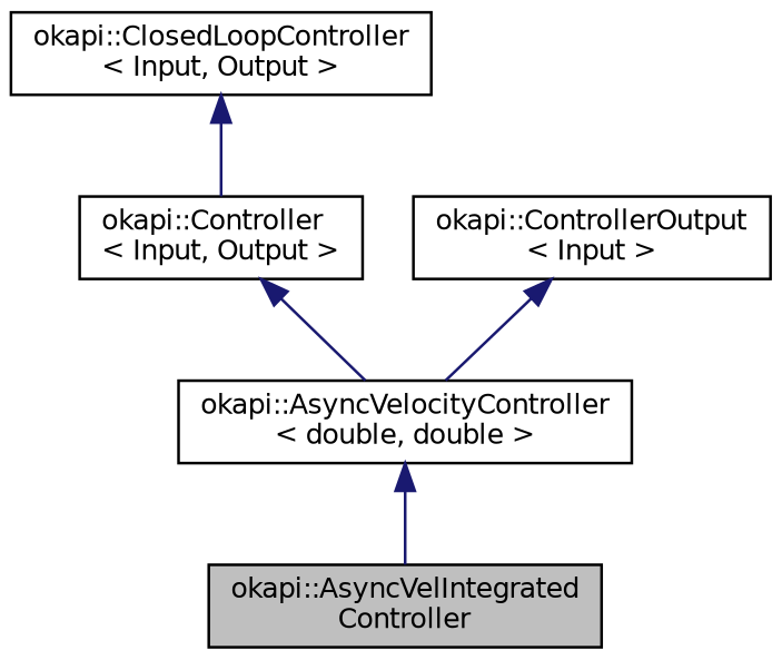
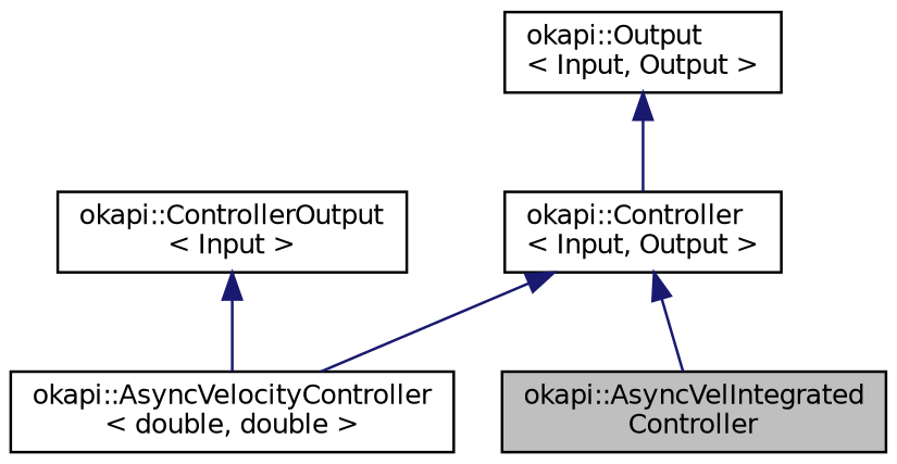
  digraph {
    node [color=black fillcolor=white fontname=Helvetica fontsize=10 shape=record style=filled]
    edge [color=midnightblue dir=back fontname=Helvetica fontsize=10 labelfontname=Helvetica labelfontsize=10 style=solid]
    n1 [fillcolor=grey75 fontcolor=black height=0.2 label="okapi::AsyncVelIntegrated\lController" width=0.4]
    n2 [height=0.2 label="okapi::AsyncVelocityController\l\< double, double \>" width=0.4]
    n3 [height=0.2 label="okapi::Controller\l\< Input, Output \>" width=0.4]
-   n4 [height=0.2 label="okapi::ClosedLoopController\l\< Input, Output \>" width=0.4]
+   n4 [height=0.2 label="okapi::Output\l\< Input, Output \>" width=0.4]
    n5 [height=0.2 label="okapi::ControllerOutput\l\< Input \>" width=0.4]
-   n2 -> n1
+   n3 -> n1
    n3 -> n2
    n4 -> n3
    n5 -> n2
  }
